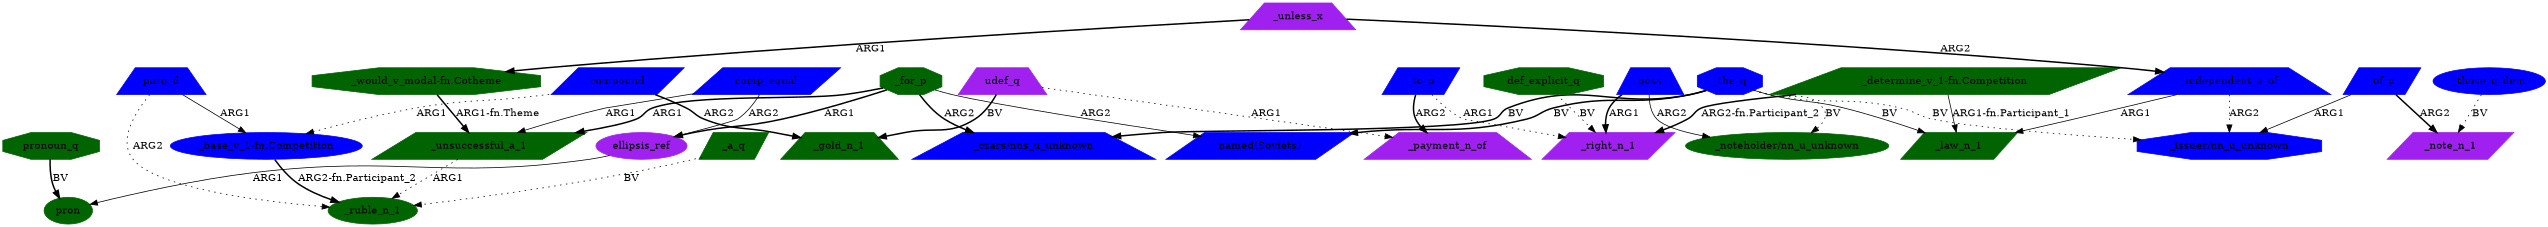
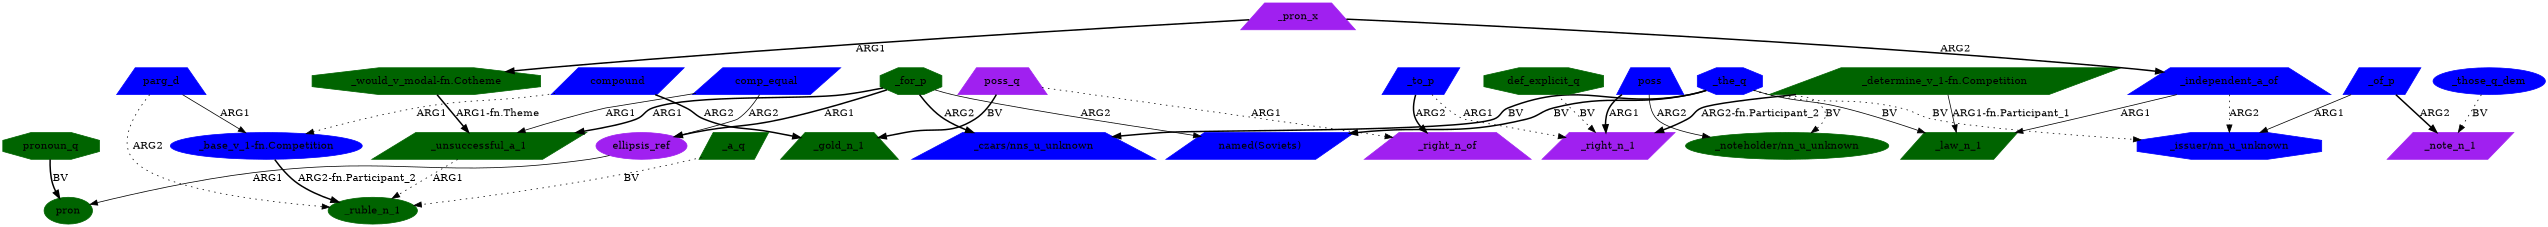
  digraph {
    node [color=blue shape=parallelogram style=filled]
    edge [style=bold]
    ellipsis_ref [color=purple shape=ellipse]
    comp_equal
    _unsuccessful_a_1 [color=darkgreen]
    pron [color=darkgreen shape=ellipse]
    _ruble_n_1 [color=darkgreen shape=ellipse]
    "_would_v_modal-fn.Cotheme" [color=darkgreen shape=octagon]
    _the_q [shape=octagon]
    "_czars/nns_u_unknown" [shape=trapezium]
    "named(Soviets)"
    "_noteholder/nn_u_unknown" [color=darkgreen shape=ellipse]
    "_issuer/nn_u_unknown" [shape=octagon]
    _law_n_1 [color=darkgreen]
    _for_p [color=darkgreen shape=octagon]
    def_explicit_q [color=darkgreen shape=octagon]
    _right_n_1 [color=purple]
    _gold_n_1 [color=darkgreen shape=trapezium]
    compound
    "_base_v_1-fn.Competition" [shape=ellipse]
    _independent_a_of [shape=trapezium]
    _a_q [color=darkgreen]
    "_determine_v_1-fn.Competition" [color=darkgreen]
    poss [shape=trapezium]
    pronoun_q [color=darkgreen shape=octagon]
-   _unless_x [color=purple shape=trapezium]
+   _unless_x [color=purple shape=trapezium label=_pron_x]
    _to_p
-   _payment_n_of [color=purple shape=trapezium]
+   _payment_n_of [color=purple shape=trapezium label=_right_n_of]
    _of_p
    _note_n_1 [color=purple]
-   udef_q [color=purple shape=trapezium]
+   udef_q [color=purple shape=trapezium label=poss_q]
    _those_q_dem [shape=ellipse]
    parg_d [shape=trapezium]
    ellipsis_ref -> pron [label=ARG1 style=solid]
    comp_equal -> ellipsis_ref [label=ARG2 style=solid]
    comp_equal -> _unsuccessful_a_1 [label=ARG1 style=solid]
    _unsuccessful_a_1 -> _ruble_n_1 [label=ARG1 style=dotted]
    "_would_v_modal-fn.Cotheme" -> _unsuccessful_a_1 [label="ARG1-fn.Theme"]
    _the_q -> "_czars/nns_u_unknown" [label=BV]
    _the_q -> "named(Soviets)" [label=BV]
    _the_q -> "_noteholder/nn_u_unknown" [label=BV style=dotted]
    _the_q -> "_issuer/nn_u_unknown" [label=BV style=dotted]
    _the_q -> _law_n_1 [label=BV style=solid]
    _for_p -> ellipsis_ref [label=ARG1]
    _for_p -> _unsuccessful_a_1 [label=ARG1]
    _for_p -> "_czars/nns_u_unknown" [label=ARG2]
    _for_p -> "named(Soviets)" [label=ARG2 style=solid]
    def_explicit_q -> _right_n_1 [label=BV style=dotted]
    compound -> _gold_n_1 [label=ARG2]
    compound -> "_base_v_1-fn.Competition" [label=ARG1 style=dotted]
    "_base_v_1-fn.Competition" -> _ruble_n_1 [label="ARG2-fn.Participant_2"]
    _independent_a_of -> "_issuer/nn_u_unknown" [label=ARG2 style=dotted]
    _independent_a_of -> _law_n_1 [label=ARG1 style=solid]
    _a_q -> _ruble_n_1 [label=BV style=dotted]
    "_determine_v_1-fn.Competition" -> _law_n_1 [label="ARG1-fn.Participant_1" style=solid]
    "_determine_v_1-fn.Competition" -> _right_n_1 [label="ARG2-fn.Participant_2"]
    poss -> "_noteholder/nn_u_unknown" [label=ARG2 style=solid]
    poss -> _right_n_1 [label=ARG1]
    pronoun_q -> pron [label=BV]
    _unless_x -> "_would_v_modal-fn.Cotheme" [label=ARG1]
    _unless_x -> _independent_a_of [label=ARG2]
    _to_p -> _right_n_1 [label=ARG1 style=dotted]
    _to_p -> _payment_n_of [label=ARG2]
    _of_p -> "_issuer/nn_u_unknown" [label=ARG1 style=solid]
    _of_p -> _note_n_1 [label=ARG2]
    udef_q -> _gold_n_1 [label=BV]
    udef_q -> _payment_n_of [label=ARG1 style=dotted]
    _those_q_dem -> _note_n_1 [label=BV style=dotted]
    parg_d -> _ruble_n_1 [label=ARG2 style=dotted]
    parg_d -> "_base_v_1-fn.Competition" [label=ARG1 style=solid]
  }
